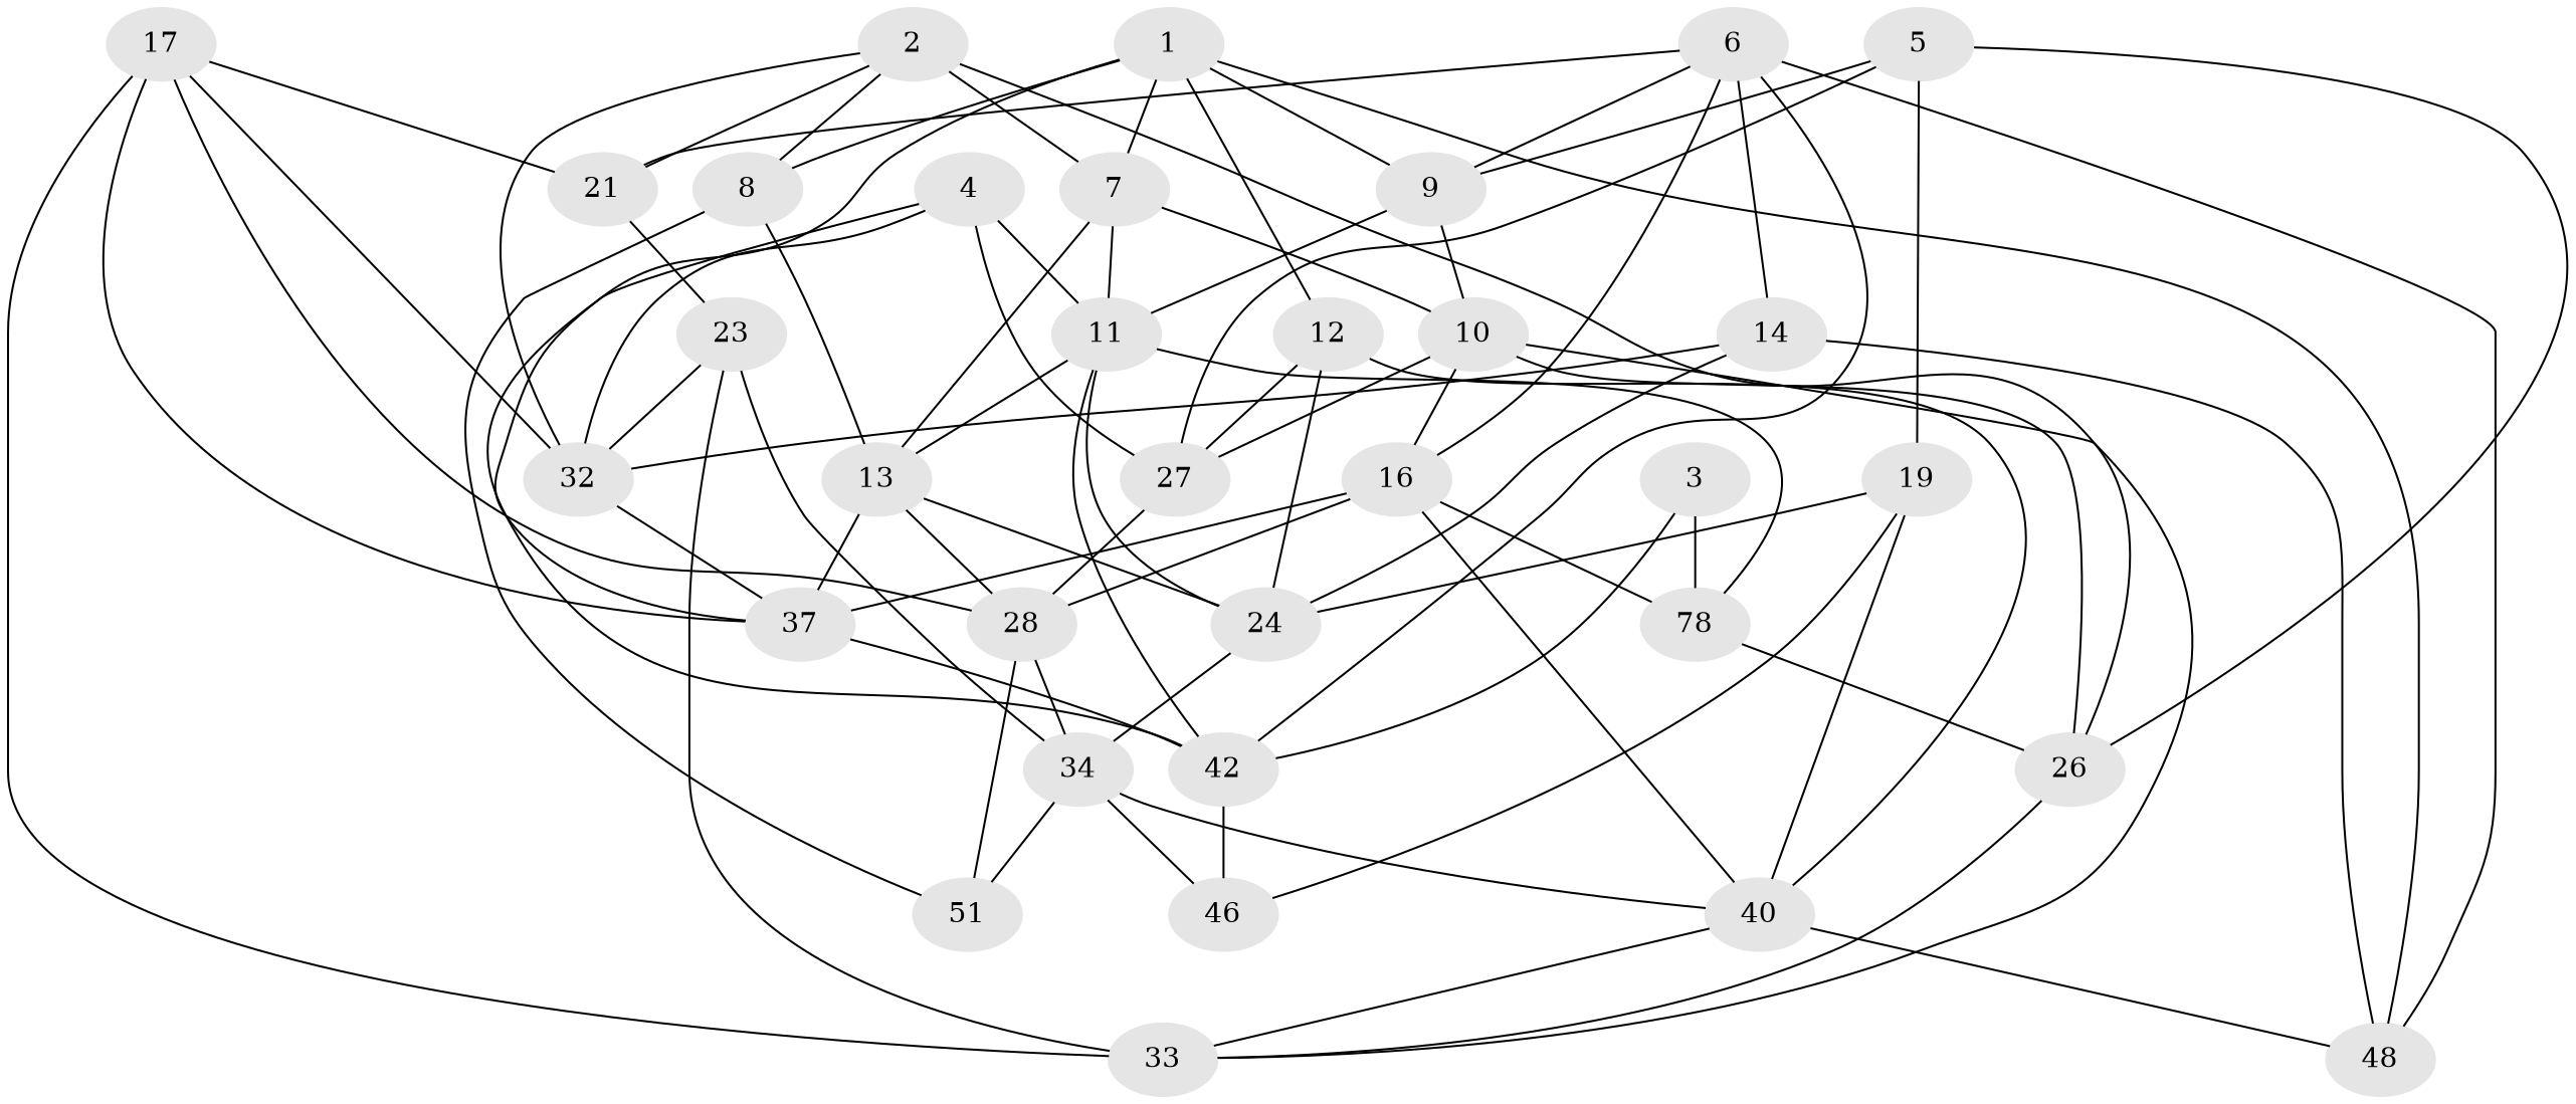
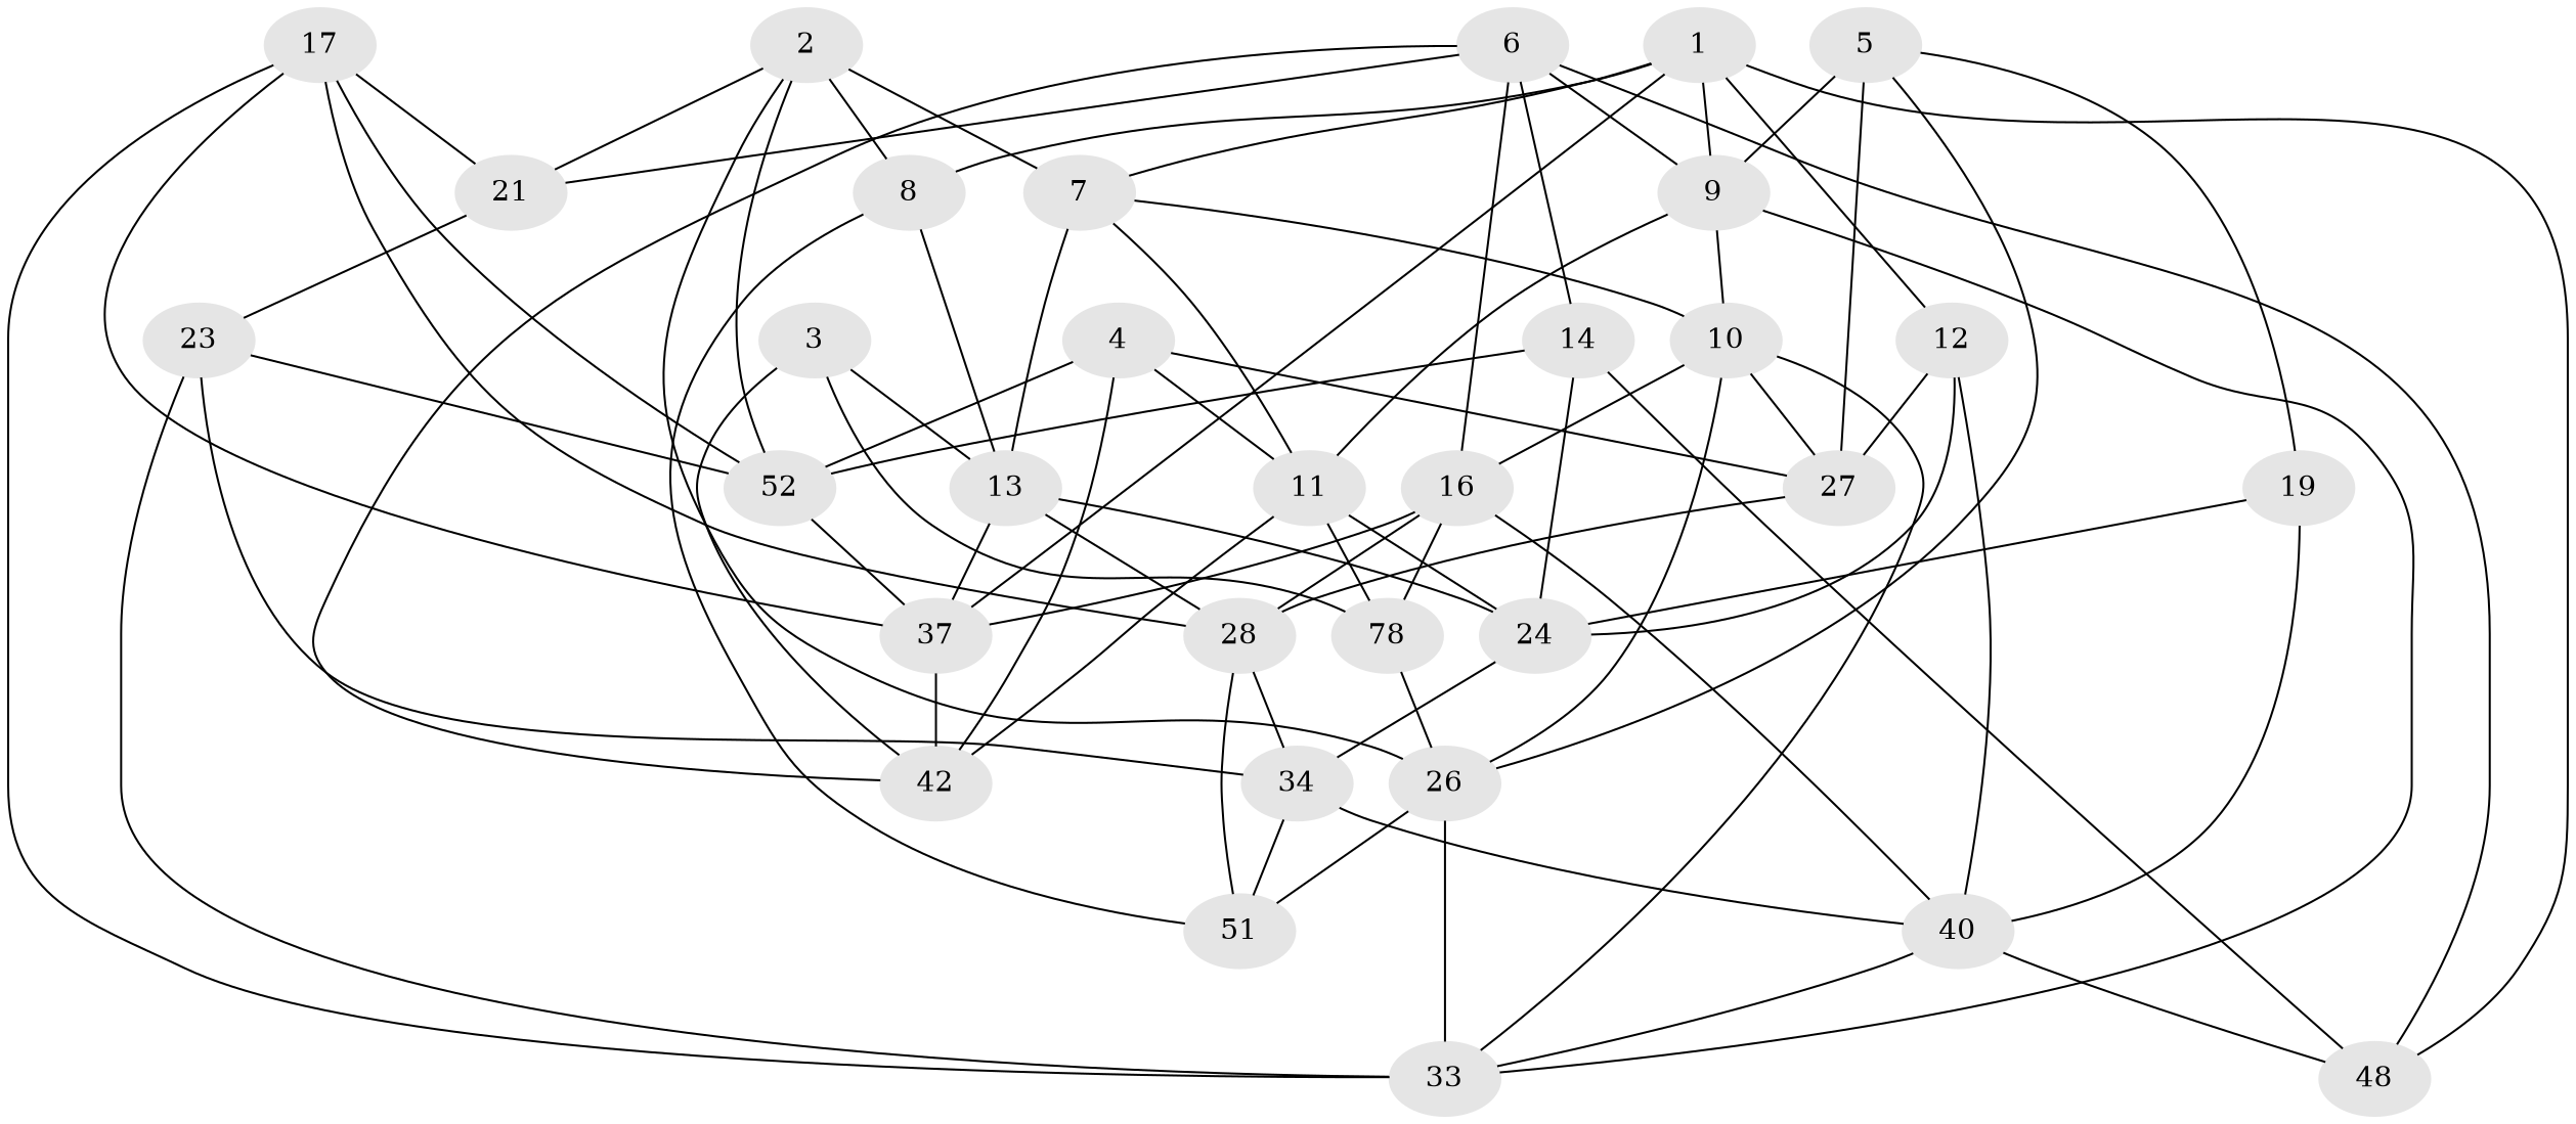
  graph {
    node [color=gray90 style=filled]
    1 [super="+29"]
    7 [super="+15"]
    8 [super="+44"]
    9 [super="+31"]
    12
    37 [super="+38"]
    48
    13 [super="+47"]
    11 [super="+30"]
    10 [super="+22"]
    51
    33 [super="+54"]
    27 [super="+39"]
    24 [super="+43"]
    40 [super="+55"]
    42 [super="+45"]
    2 [super="+20"]
    21
    26 [super="+53"]
-   32 [super="+41"]
+   32 [super="+41" label=52]
    23 [super="+52"]
    3
    n23 [label=78]
    28 [super="+36"]
-   46
    4 [super="+35"]
    5
    19
    6 [super="+25"]
    14
    16 [super="+50"]
    34 [super="+49"]
    17
    1 -- 7
    1 -- 8
    1 -- 9
    1 -- 12
    1 -- 37
    1 -- 48
    7 -- 13
    7 -- 11
    7 -- 10
    8 -- 13
    8 -- 51
    9 -- 11
    9 -- 10
+   9 -- 33
    12 -- 27
    12 -- 24
    12 -- 40
    37 -- 42
    13 -- 37
    13 -- 24
    13 -- 28
    11 -- 24
    11 -- 42
    11 -- n23
    10 -- 33
    10 -- 27
    10 -- 26
    10 -- 16
    27 -- 28
    24 -- 34
    40 -- 48
    40 -- 33
-   42 -- 46
    2 -- 7 [weight=2]
    2 -- 8
    2 -- 21
    2 -- 26
    2 -- 32
    21 -- 23
+   26 -- 51
    26 -- 33
    32 -- 37
    23 -- 33 [weight=2]
    23 -- 32
    23 -- 34
-   11 -- 13
+   3 -- 13
    3 -- 42
    3 -- n23
    n23 -- 26
    28 -- 51
    28 -- 34
    4 -- 11
    4 -- 27 [weight=2]
    4 -- 42
    4 -- 32
    5 -- 9
    5 -- 27
    5 -- 26
    5 -- 19
    19 -- 24
    19 -- 40
-   19 -- 46
    6 -- 9
    6 -- 48
    6 -- 42
    6 -- 21
    6 -- 14
    6 -- 16
    14 -- 48
    14 -- 24
    14 -- 32
    16 -- 37
    16 -- 40
    16 -- n23
    16 -- 28
    34 -- 51
    34 -- 40
-   34 -- 46
    17 -- 37
    17 -- 33
    17 -- 21
    17 -- 32
    17 -- 28
  }
